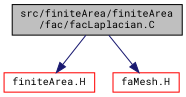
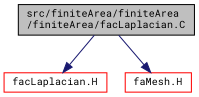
  digraph {
    fontname="Roboto Mono"
    node [color=red fontname="Roboto Mono" fontsize=10 shape=record]
    edge [color=midnightblue fontname="Roboto Mono" fontsize=10 labelfontname=Helvetica labelfontsize=10 style=solid]
-   n1 [color=black fillcolor=grey75 fontcolor=black height=0.2 label="src/finiteArea/finiteArea\l/fac/facLaplacian.C" style=filled width=0.4]
-   n2 [height=0.2 label="finiteArea.H" width=0.4]
+   n1 [color=black fillcolor=grey75 fontcolor=black height=0.2 label="src/finiteArea/finiteArea\l/finiteArea/facLaplacian.C" style=filled width=0.4]
+   n2 [height=0.2 label="facLaplacian.H" width=0.4]
    n3 [height=0.2 label="faMesh.H" width=0.4]
    n1 -> n2
    n1 -> n3
  }
